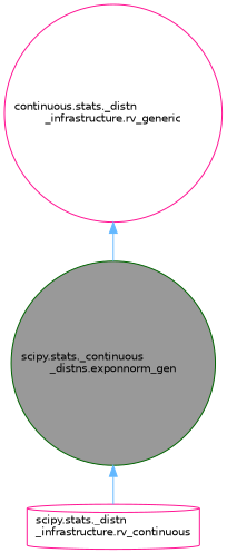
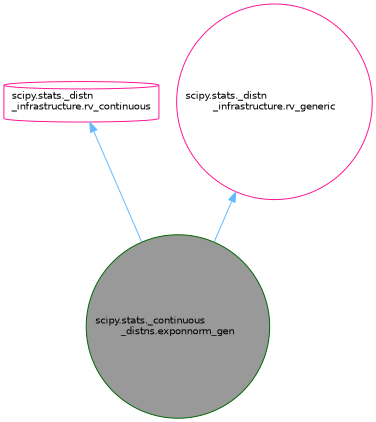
  digraph {
    node [color=deeppink fillcolor=white fontname=Helvetica fontsize=10 shape=circle style=filled]
    edge [color=steelblue1 dir=back fontname=Helvetica fontsize=10 labelfontname=Helvetica labelfontsize=10 style=solid]
    n1 [color=darkgreen fillcolor=grey60 fontcolor=black height=0.2 label="scipy.stats._continuous\l_distns.exponnorm_gen" width=0.4]
    n2 [height=0.2 label="scipy.stats._distn\l_infrastructure.rv_continuous" shape=cylinder width=0.4]
-   n3 [height=0.2 label="continuous.stats._distn\l_infrastructure.rv_generic" width=0.4]
-   n1 -> n2
+   n3 [height=0.2 label="scipy.stats._distn\l_infrastructure.rv_generic" width=0.4]
+   n2 -> n1
    n3 -> n1
  }
